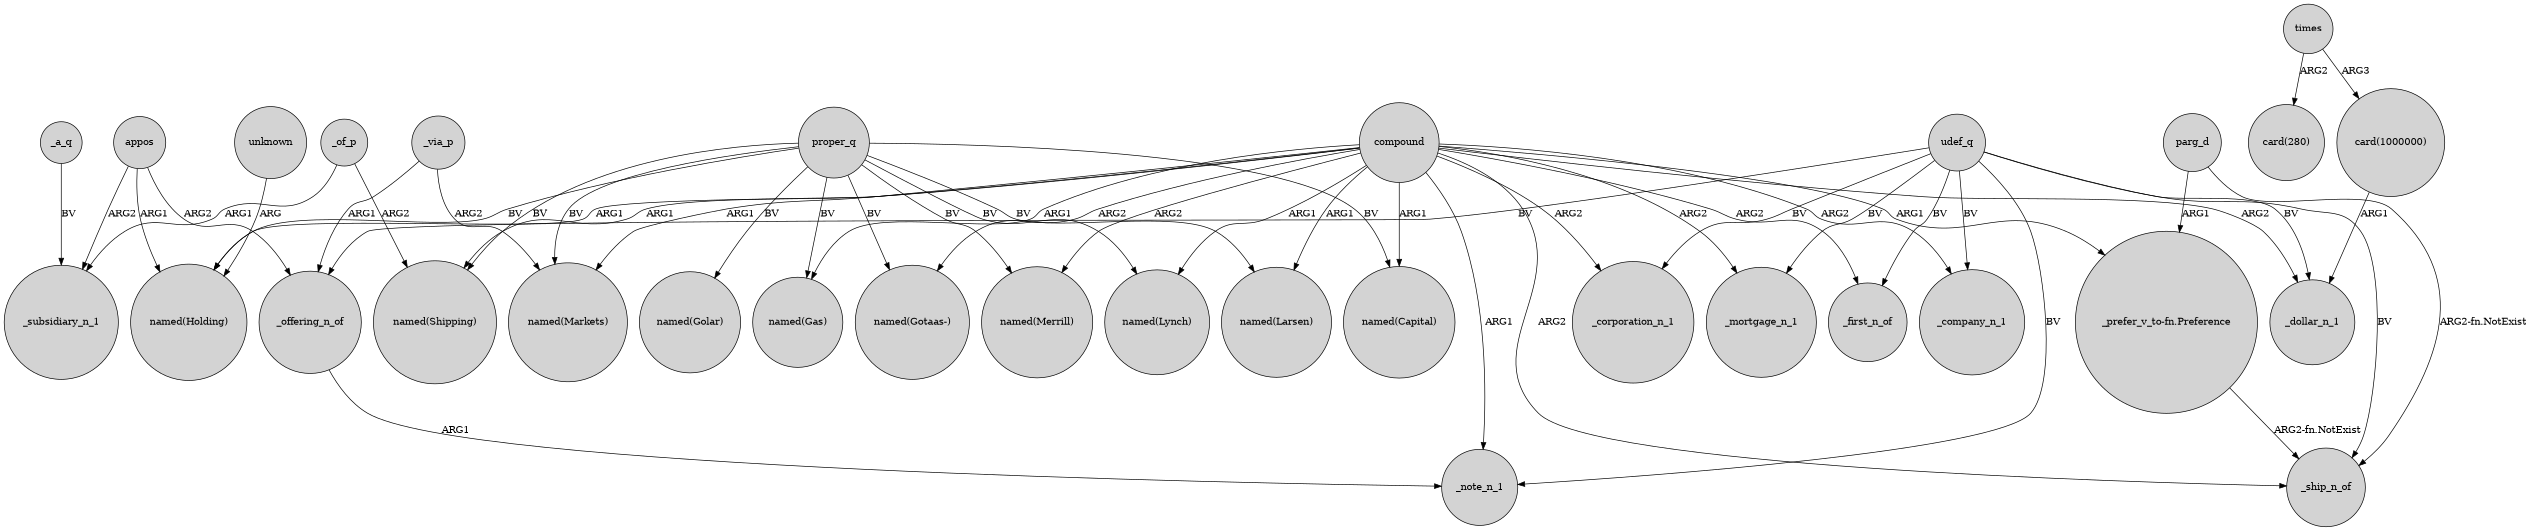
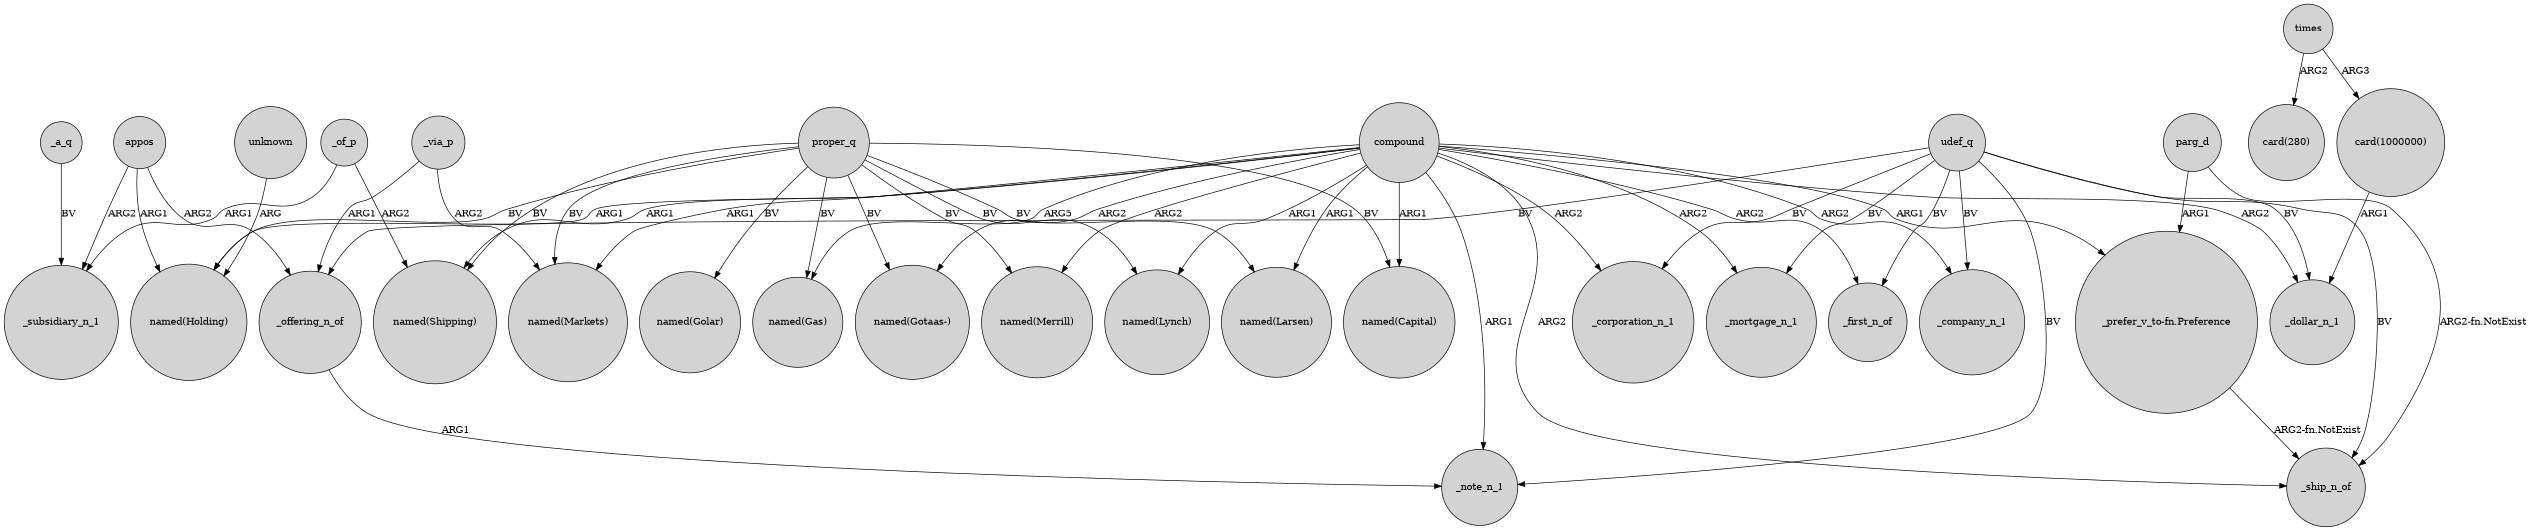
  digraph {
    node [shape=circle style=filled]
    unknown
    "named(Holding)"
    compound
    _note_n_1
    "named(Larsen)"
    _dollar_n_1
    "named(Lynch)"
    _mortgage_n_1
    "named(Gas)"
    _ship_n_of
    _first_n_of
    "named(Capital)"
    "named(Markets)"
    _company_n_1
    "named(Shipping)"
    _corporation_n_1
    "named(Gotaas-)"
    "named(Merrill)"
    "_prefer_v_to-fn.Preference"
    proper_q
    "named(Golar)"
    _of_p
    _subsidiary_n_1
    _offering_n_of
    "card(1000000)"
    appos
    udef_q
    _via_p
    times
    "card(280)"
    _a_q
    parg_d
    unknown -> "named(Holding)" [label=ARG]
    compound -> "named(Holding)" [label=ARG1]
    compound -> _note_n_1 [label=ARG1]
    compound -> "named(Larsen)" [label=ARG1]
    compound -> _dollar_n_1 [label=ARG2]
    compound -> "named(Lynch)" [label=ARG1]
    compound -> _mortgage_n_1 [label=ARG2]
-   compound -> "named(Gas)" [label=ARG1]
+   compound -> "named(Gas)" [label=ARG5]
    compound -> _ship_n_of [label=ARG2]
    compound -> _first_n_of [label=ARG2]
    compound -> "named(Capital)" [label=ARG1]
    compound -> "named(Markets)" [label=ARG1]
    compound -> _company_n_1 [label=ARG2]
    compound -> "named(Shipping)" [label=ARG1]
    compound -> _corporation_n_1 [label=ARG2]
    compound -> "named(Gotaas-)" [label=ARG2]
    compound -> "named(Merrill)" [label=ARG2]
    compound -> "_prefer_v_to-fn.Preference" [label=ARG1]
    "_prefer_v_to-fn.Preference" -> _ship_n_of [label="ARG2-fn.NotExist"]
    proper_q -> "named(Holding)" [label=BV]
    proper_q -> "named(Larsen)" [label=BV]
    proper_q -> "named(Lynch)" [label=BV]
    proper_q -> "named(Gas)" [label=BV]
    proper_q -> "named(Capital)" [label=BV]
    proper_q -> "named(Markets)" [label=BV]
    proper_q -> "named(Shipping)" [label=BV]
    proper_q -> "named(Gotaas-)" [label=BV]
    proper_q -> "named(Merrill)" [label=BV]
    proper_q -> "named(Golar)" [label=BV]
    _of_p -> "named(Shipping)" [label=ARG2]
    _of_p -> _subsidiary_n_1 [label=ARG1]
    _offering_n_of -> _note_n_1 [label=ARG1]
    "card(1000000)" -> _dollar_n_1 [label=ARG1]
    appos -> "named(Holding)" [label=ARG1]
    appos -> _subsidiary_n_1 [label=ARG2]
    appos -> _offering_n_of [label=ARG2]
    udef_q -> _note_n_1 [label=BV]
    udef_q -> _dollar_n_1 [label=BV]
    udef_q -> _mortgage_n_1 [label=BV]
    udef_q -> _ship_n_of [label=BV]
    udef_q -> _first_n_of [label=BV]
    udef_q -> _company_n_1 [label=BV]
    udef_q -> _corporation_n_1 [label=BV]
    udef_q -> _offering_n_of [label=BV]
    _via_p -> "named(Markets)" [label=ARG2]
    _via_p -> _offering_n_of [label=ARG1]
    times -> "card(1000000)" [label=ARG3]
    times -> "card(280)" [label=ARG2]
    _a_q -> _subsidiary_n_1 [label=BV]
    parg_d -> _ship_n_of [label="ARG2-fn.NotExist"]
    parg_d -> "_prefer_v_to-fn.Preference" [label=ARG1]
  }
